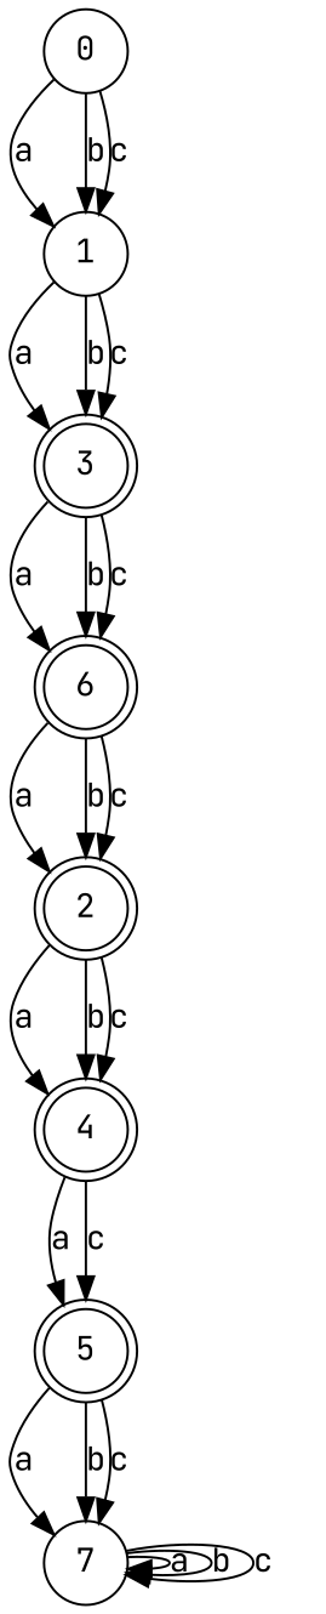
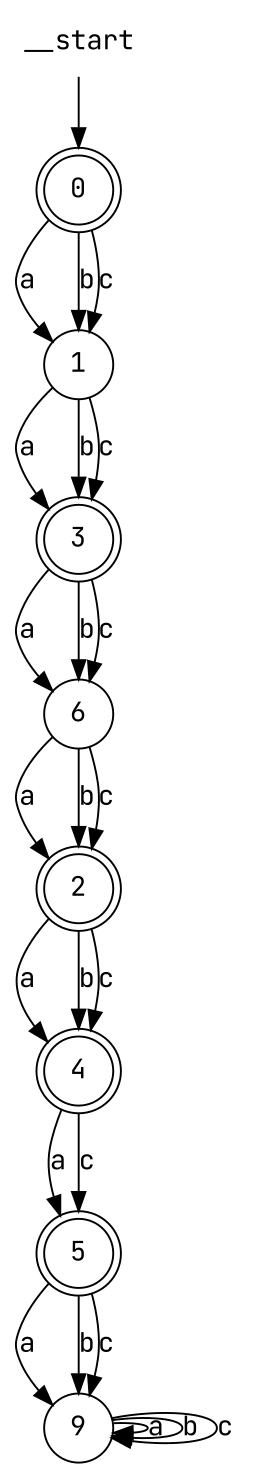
  digraph {
    fontname="JetBrains Mono"
    node [fontname="JetBrains Mono" shape=doublecircle]
    edge [fontname="JetBrains Mono"]
-   n2 [label=0 shape=circle]
+   __start [shape=none]
+   n2 [label=0]
    n3 [label=1 shape=circle]
    n4 [label=3]
-   n5 [label=6]
+   n5 [label=6 shape=circle]
    n6 [label=2]
    n7 [label=4]
    n8 [label=5]
-   n9 [label=7 shape=circle]
+   n9 [label=9 shape=circle]
+   __start -> n2
    n2 -> n3 [label=a]
    n2 -> n3 [label=b]
    n2 -> n3 [label=c]
    n3 -> n4 [label=a]
    n3 -> n4 [label=b]
    n3 -> n4 [label=c]
    n4 -> n5 [label=a]
    n4 -> n5 [label=b]
    n4 -> n5 [label=c]
    n5 -> n6 [label=a]
    n5 -> n6 [label=b]
    n5 -> n6 [label=c]
    n6 -> n7 [label=a]
    n6 -> n7 [label=b]
    n6 -> n7 [label=c]
    n7 -> n8 [label=a]
    n7 -> n8 [label=c]
    n8 -> n9 [label=a]
    n8 -> n9 [label=b]
    n8 -> n9 [label=c]
    n9 -> n9 [label=a]
    n9 -> n9 [label=b]
    n9 -> n9 [label=c]
  }
